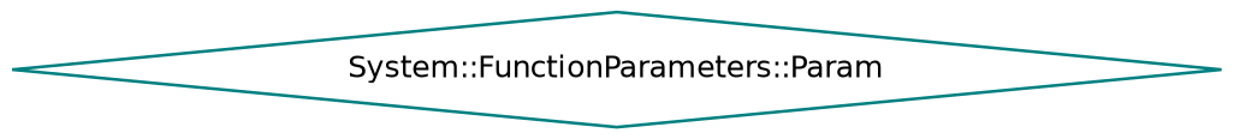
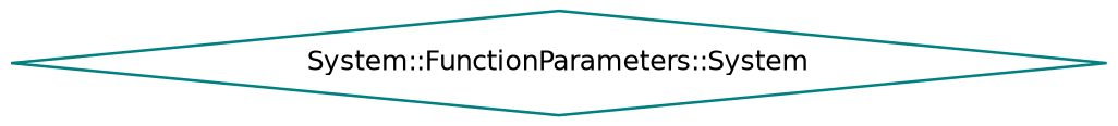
  digraph {
    rankdir=LR
-   n1 [color=teal fillcolor=white fontname=Helvetica fontsize=10 height=0.2 label="System::FunctionParameters::Param" shape=diamond style=filled width=0.4]
+   n1 [color=teal fillcolor=white fontname=Helvetica fontsize=10 height=0.2 label="System::FunctionParameters::System" shape=diamond style=filled width=0.4]
  }
